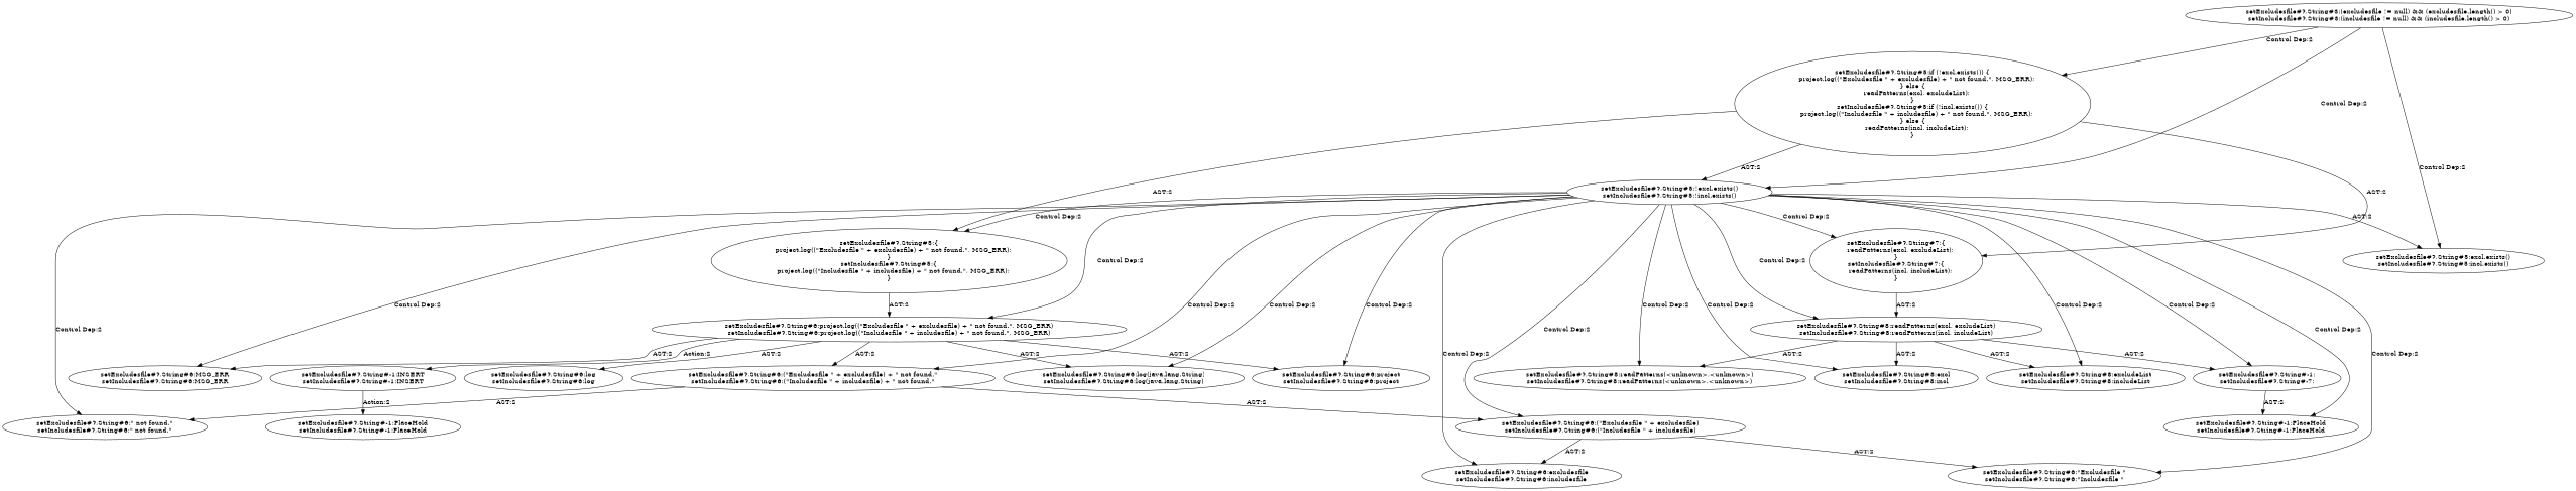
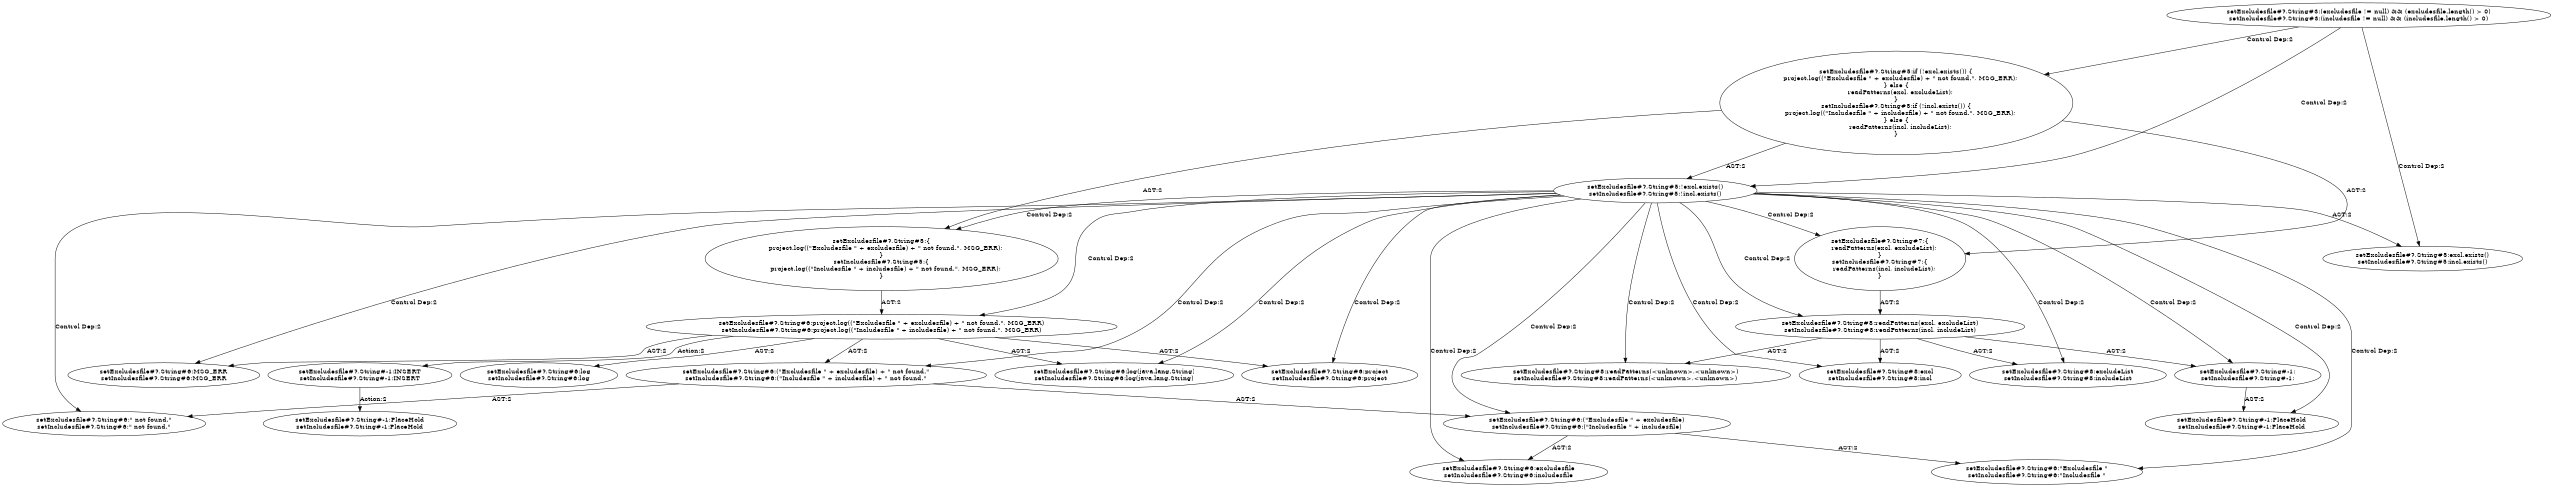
  digraph {
    node [shape=ellipse]
    n1 [label="setExcludesfile#?,String#-1:INSERT\nsetIncludesfile#?,String#-1:INSERT"]
    n2 [label="setExcludesfile#?,String#-1:PlaceHold\nsetIncludesfile#?,String#-1:PlaceHold"]
    n3 [label="setExcludesfile#?,String#6:project.log((\"Excludesfile \" + excludesfile) + \" not found.\", MSG_ERR)\nsetIncludesfile#?,String#6:project.log((\"Includesfile \" + includesfile) + \" not found.\", MSG_ERR)"]
    n4 [label="setExcludesfile#?,String#6:log(java.lang.String)\nsetIncludesfile#?,String#6:log(java.lang.String)"]
    n5 [label="setExcludesfile#?,String#6:project\nsetIncludesfile#?,String#6:project"]
    n6 [label="setExcludesfile#?,String#6:(\"Excludesfile \" + excludesfile) + \" not found.\"\nsetIncludesfile#?,String#6:(\"Includesfile \" + includesfile) + \" not found.\""]
    n7 [label="setExcludesfile#?,String#6:MSG_ERR\nsetIncludesfile#?,String#6:MSG_ERR"]
    n8 [label="setExcludesfile#?,String#6:log\nsetIncludesfile#?,String#6:log"]
    n9 [label="setExcludesfile#?,String#5:!excl.exists()\nsetIncludesfile#?,String#5:!incl.exists()"]
    n10 [label="setExcludesfile#?,String#5:excl.exists()\nsetIncludesfile#?,String#5:incl.exists()"]
    n11 [label="setExcludesfile#?,String#5:\{\n    project.log((\"Excludesfile \" + excludesfile) + \" not found.\", MSG_ERR);\n\}\nsetIncludesfile#?,String#5:\{\n    project.log((\"Includesfile \" + includesfile) + \" not found.\", MSG_ERR);\n\}"]
    n12 [label="setExcludesfile#?,String#6:(\"Excludesfile \" + excludesfile)\nsetIncludesfile#?,String#6:(\"Includesfile \" + includesfile)"]
    n13 [label="setExcludesfile#?,String#6:\"Excludesfile \"\nsetIncludesfile#?,String#6:\"Includesfile \""]
    n14 [label="setExcludesfile#?,String#6:excludesfile\nsetIncludesfile#?,String#6:includesfile"]
    n15 [label="setExcludesfile#?,String#6:\" not found.\"\nsetIncludesfile#?,String#6:\" not found.\""]
    n16 [label="setExcludesfile#?,String#7:\{\n    readPatterns(excl, excludeList);\n\}\nsetIncludesfile#?,String#7:\{\n    readPatterns(incl, includeList);\n\}"]
    n17 [label="setExcludesfile#?,String#8:readPatterns(excl, excludeList)\nsetIncludesfile#?,String#8:readPatterns(incl, includeList)"]
    n18 [label="setExcludesfile#?,String#8:readPatterns(<unknown>,<unknown>)\nsetIncludesfile#?,String#8:readPatterns(<unknown>,<unknown>)"]
-   n19 [label="setExcludesfile#?,String#-1:\nsetIncludesfile#?,String#-7:"]
+   n19 [label="setExcludesfile#?,String#-1:\nsetIncludesfile#?,String#-1:"]
    n20 [label="setExcludesfile#?,String#-1:PlaceHold\nsetIncludesfile#?,String#-1:PlaceHold"]
    n21 [label="setExcludesfile#?,String#8:excl\nsetIncludesfile#?,String#8:incl"]
    n22 [label="setExcludesfile#?,String#8:excludeList\nsetIncludesfile#?,String#8:includeList"]
    n23 [label="setExcludesfile#?,String#3:(excludesfile != null) && (excludesfile.length() > 0)\nsetIncludesfile#?,String#3:(includesfile != null) && (includesfile.length() > 0)"]
    n24 [label="setExcludesfile#?,String#5:if (!excl.exists()) \{\n    project.log((\"Excludesfile \" + excludesfile) + \" not found.\", MSG_ERR);\n\} else \{\n    readPatterns(excl, excludeList);\n\}\nsetIncludesfile#?,String#5:if (!incl.exists()) \{\n    project.log((\"Includesfile \" + includesfile) + \" not found.\", MSG_ERR);\n\} else \{\n    readPatterns(incl, includeList);\n\}"]
    n1 -> n2 [label="Action:2"]
    n3 -> n1 [label="Action:2"]
    n3 -> n4 [label="AST:2"]
    n3 -> n5 [label="AST:2"]
    n3 -> n6 [label="AST:2"]
    n3 -> n7 [label="AST:2"]
    n3 -> n8 [label="AST:2"]
    n6 -> n12 [label="AST:2"]
    n6 -> n15 [label="AST:2"]
    n9 -> n3 [label="Control Dep:2"]
    n9 -> n4 [label="Control Dep:2"]
    n9 -> n5 [label="Control Dep:2"]
    n9 -> n6 [label="Control Dep:2"]
    n9 -> n7 [label="Control Dep:2"]
    n9 -> n10 [label="AST:2"]
    n9 -> n11 [label="Control Dep:2"]
    n9 -> n12 [label="Control Dep:2"]
    n9 -> n13 [label="Control Dep:2"]
    n9 -> n14 [label="Control Dep:2"]
    n9 -> n15 [label="Control Dep:2"]
    n9 -> n16 [label="Control Dep:2"]
    n9 -> n17 [label="Control Dep:2"]
    n9 -> n18 [label="Control Dep:2"]
    n9 -> n19 [label="Control Dep:2"]
    n9 -> n20 [label="Control Dep:2"]
    n9 -> n21 [label="Control Dep:2"]
    n9 -> n22 [label="Control Dep:2"]
    n11 -> n3 [label="AST:2"]
    n12 -> n13 [label="AST:2"]
    n12 -> n14 [label="AST:2"]
    n16 -> n17 [label="AST:2"]
    n17 -> n18 [label="AST:2"]
    n17 -> n19 [label="AST:2"]
    n17 -> n21 [label="AST:2"]
    n17 -> n22 [label="AST:2"]
    n19 -> n20 [label="AST:2"]
    n23 -> n9 [label="Control Dep:2"]
    n23 -> n10 [label="Control Dep:2"]
    n23 -> n24 [label="Control Dep:2"]
    n24 -> n9 [label="AST:2"]
    n24 -> n11 [label="AST:2"]
    n24 -> n16 [label="AST:2"]
  }
